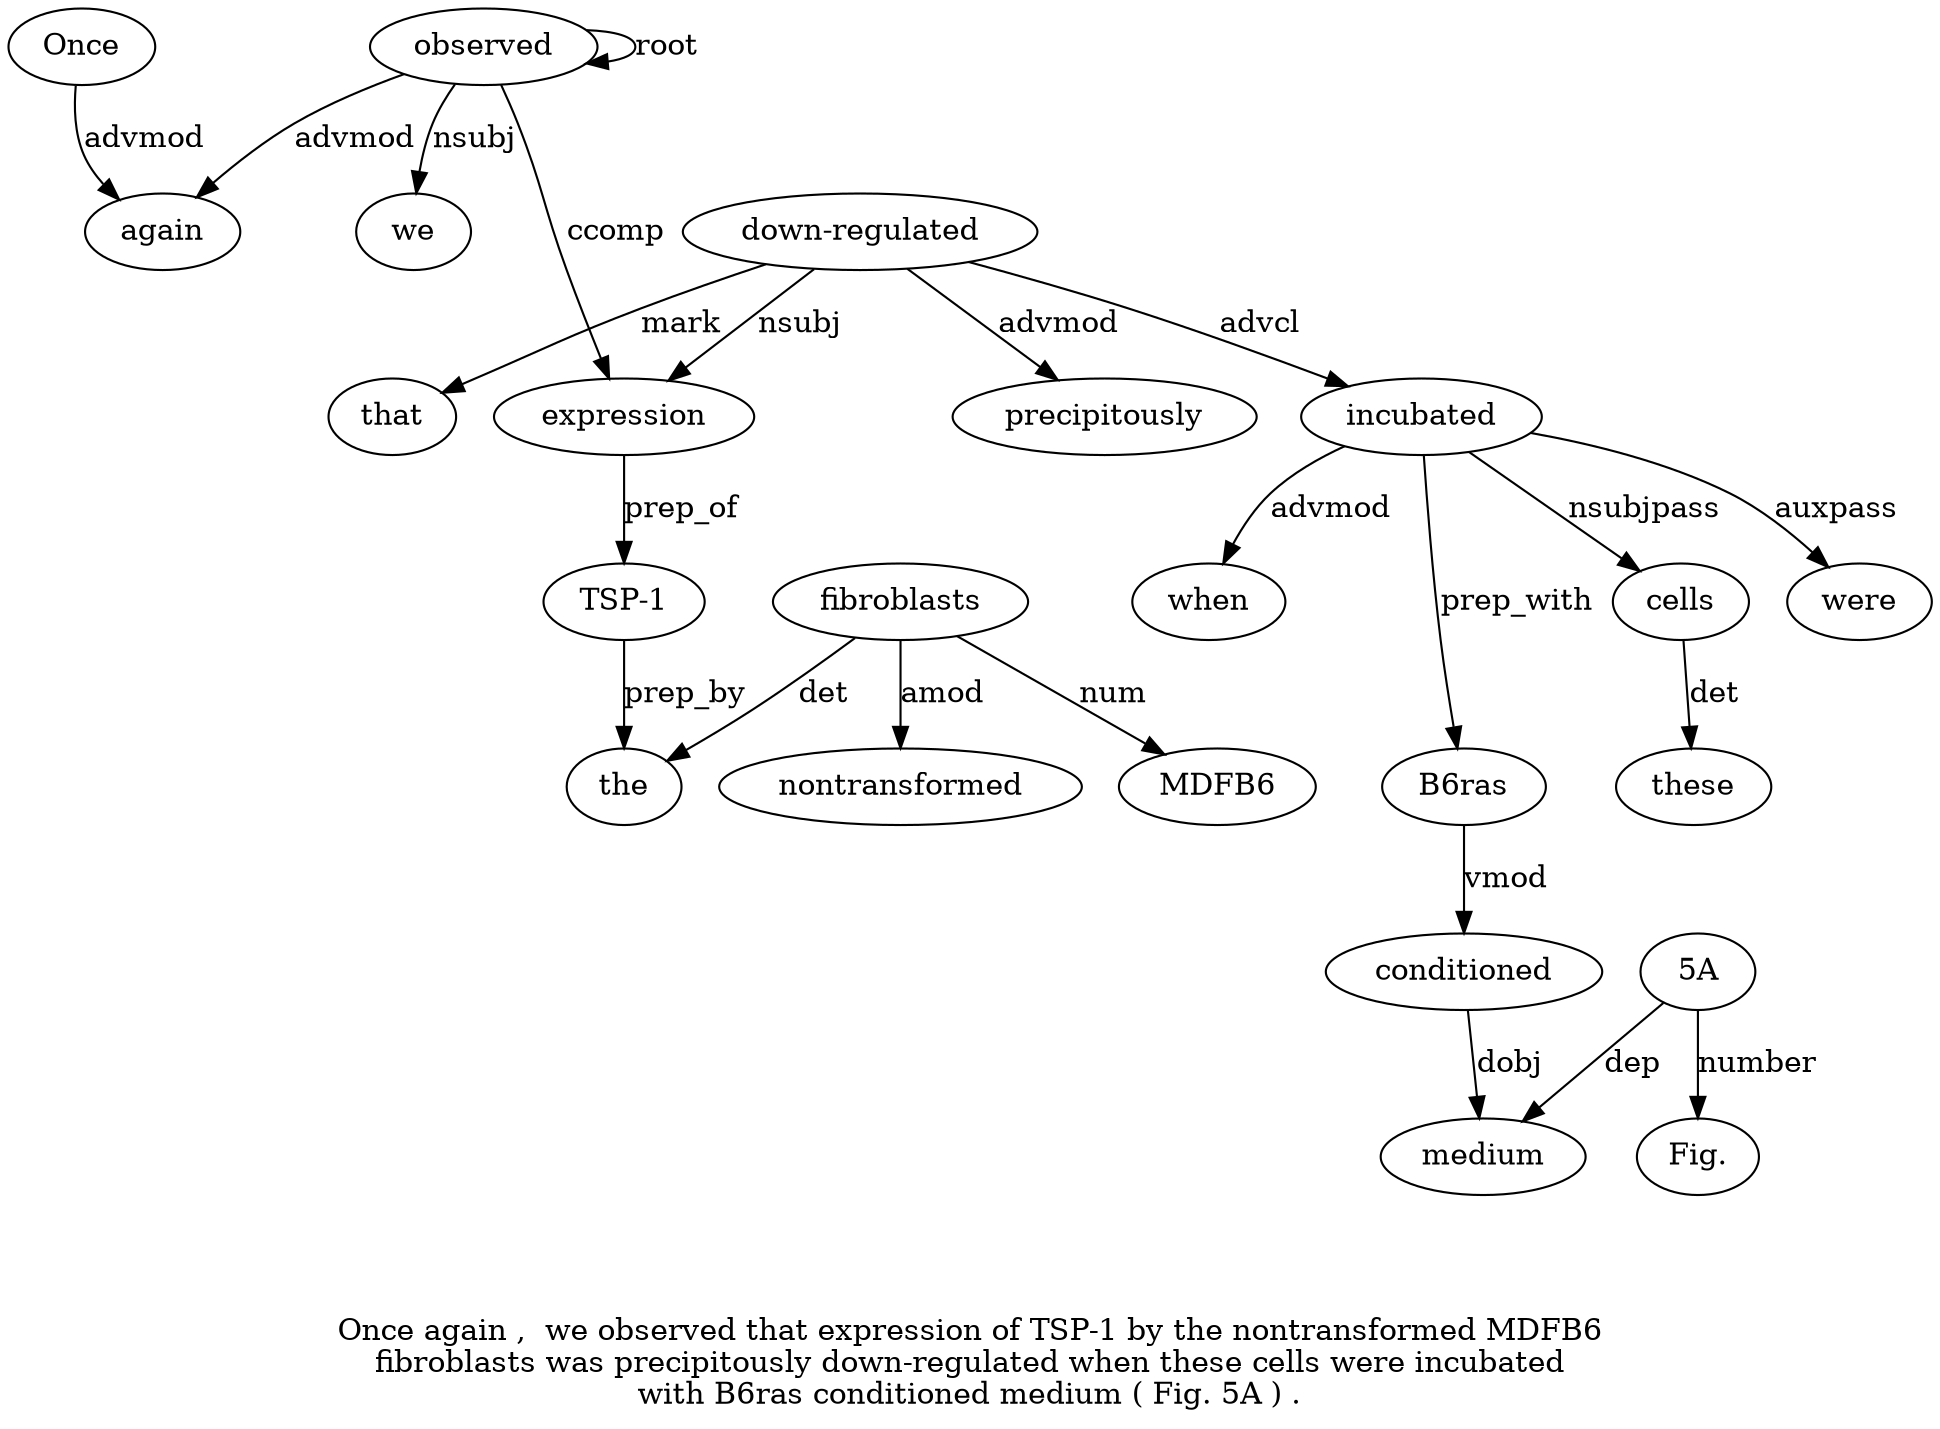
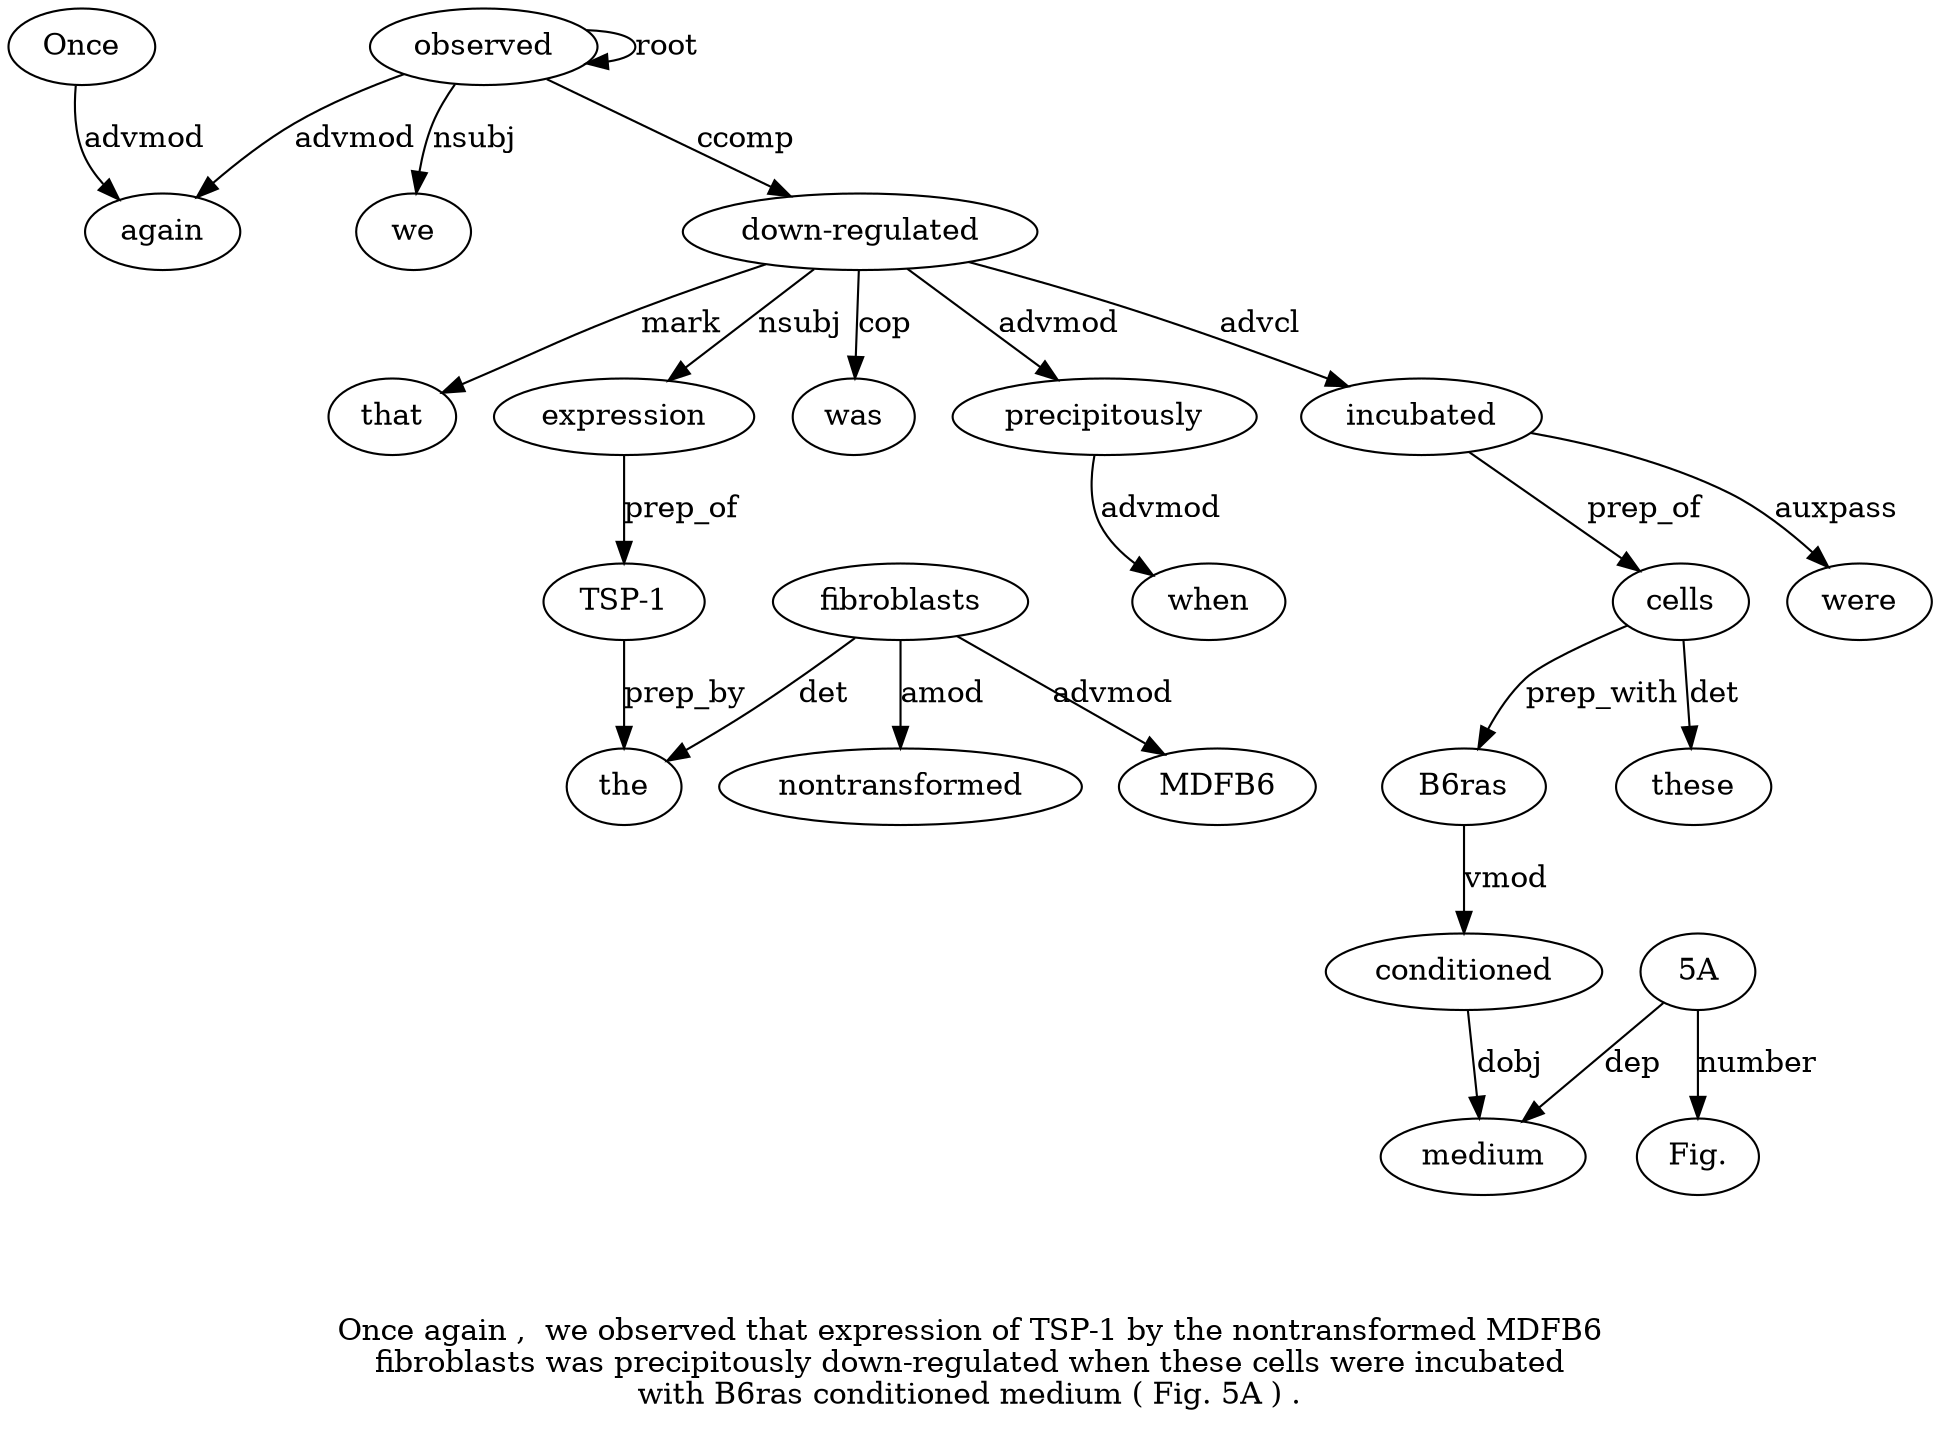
  digraph {
    label="Once again ,  we observed that expression of TSP-1 by the nontransformed MDFB6\nfibroblasts was precipitously down-regulated when these cells were incubated\nwith B6ras conditioned medium ( Fig. 5A ) ."
    node [fillcolor=white style=filled]
    n1 [label=again]
    n2 [label=Once]
    n3 [label=observed]
    n4 [label=we]
    n5 [label="down-regulated"]
    n6 [label=that]
    n7 [label=expression]
+   n8 [label=was]
    n9 [label=precipitously]
    n10 [label=incubated]
    n11 [label="TSP-1"]
    n12 [label=when]
    n13 [label=cells]
    n14 [label=were]
    n15 [label=B6ras]
    n16 [label=the]
    n17 [label=fibroblasts]
    n18 [label=nontransformed]
    n19 [label=MDFB6]
    n20 [label=these]
    n21 [label=conditioned]
    n22 [label=medium]
    n23 [label="5A"]
    n24 [label="Fig."]
    n2 -> n1 [label=advmod]
    n3 -> n1 [label=advmod]
    n3 -> n3 [label=root]
    n3 -> n4 [label=nsubj]
-   n3 -> n7 [label=ccomp]
+   n3 -> n5 [label=ccomp]
    n5 -> n6 [label=mark]
    n5 -> n7 [label=nsubj]
+   n5 -> n8 [label=cop]
    n5 -> n9 [label=advmod]
    n5 -> n10 [label=advcl]
    n7 -> n11 [label=prep_of]
-   n10 -> n12 [label=advmod]
-   n10 -> n13 [label=nsubjpass]
+   n9 -> n12 [label=advmod]
+   n10 -> n13 [label=prep_of]
    n10 -> n14 [label=auxpass]
-   n10 -> n15 [label=prep_with]
+   n13 -> n15 [label=prep_with]
    n11 -> n16 [label=prep_by]
    n13 -> n20 [label=det]
    n15 -> n21 [label=vmod]
    n17 -> n16 [label=det]
    n17 -> n18 [label=amod]
-   n17 -> n19 [label=num]
+   n17 -> n19 [label=advmod]
    n21 -> n22 [label=dobj]
    n23 -> n22 [label=dep]
    n23 -> n24 [label=number]
  }
